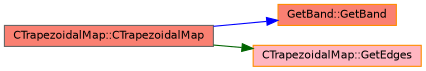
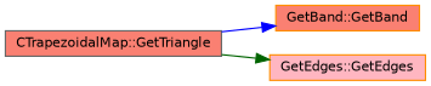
  digraph {
    rankdir=LR
    node [color=darkorange fillcolor=salmon fontname=Helvetica fontsize=10 shape=box style=filled]
    edge [arrowhead=normal fontname=Helvetica fontsize=10 labelfontname=Helvetica labelfontsize=10 style=solid]
-   n1 [color=gray40 fontcolor=black height=0.2 label="CTrapezoidalMap::CTrapezoidalMap" width=0.4]
+   n1 [color=gray40 fontcolor=black height=0.2 label="CTrapezoidalMap::GetTriangle" width=0.4]
    n2 [height=0.2 label="GetBand::GetBand" width=0.4]
-   n3 [fillcolor=lightpink height=0.2 label="CTrapezoidalMap::GetEdges" width=0.4]
+   n3 [fillcolor=lightpink height=0.2 label="GetEdges::GetEdges" width=0.4]
    n1 -> n2 [color=blue]
    n1 -> n3 [color=darkgreen]
  }
